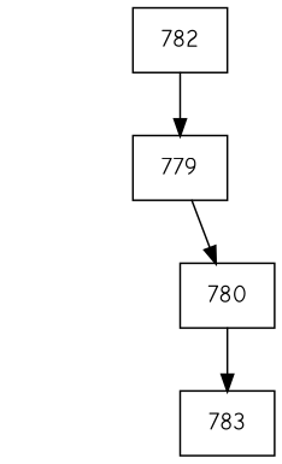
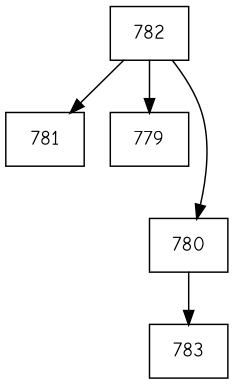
  digraph {
    fontname="Comic Neue"
    node [fontname="Comic Neue" shape=record]
    edge [fontname="Comic Neue"]
    n1 [label="{782}"]
+   n2 [label="{781}"]
    n3 [label="{779}"]
    n4 [label="{780}"]
    n5 [label="{783}"]
+   n1 -> n2
    n1 -> n3
-   n3 -> n4
+   n1 -> n4
    n4 -> n5
  }
